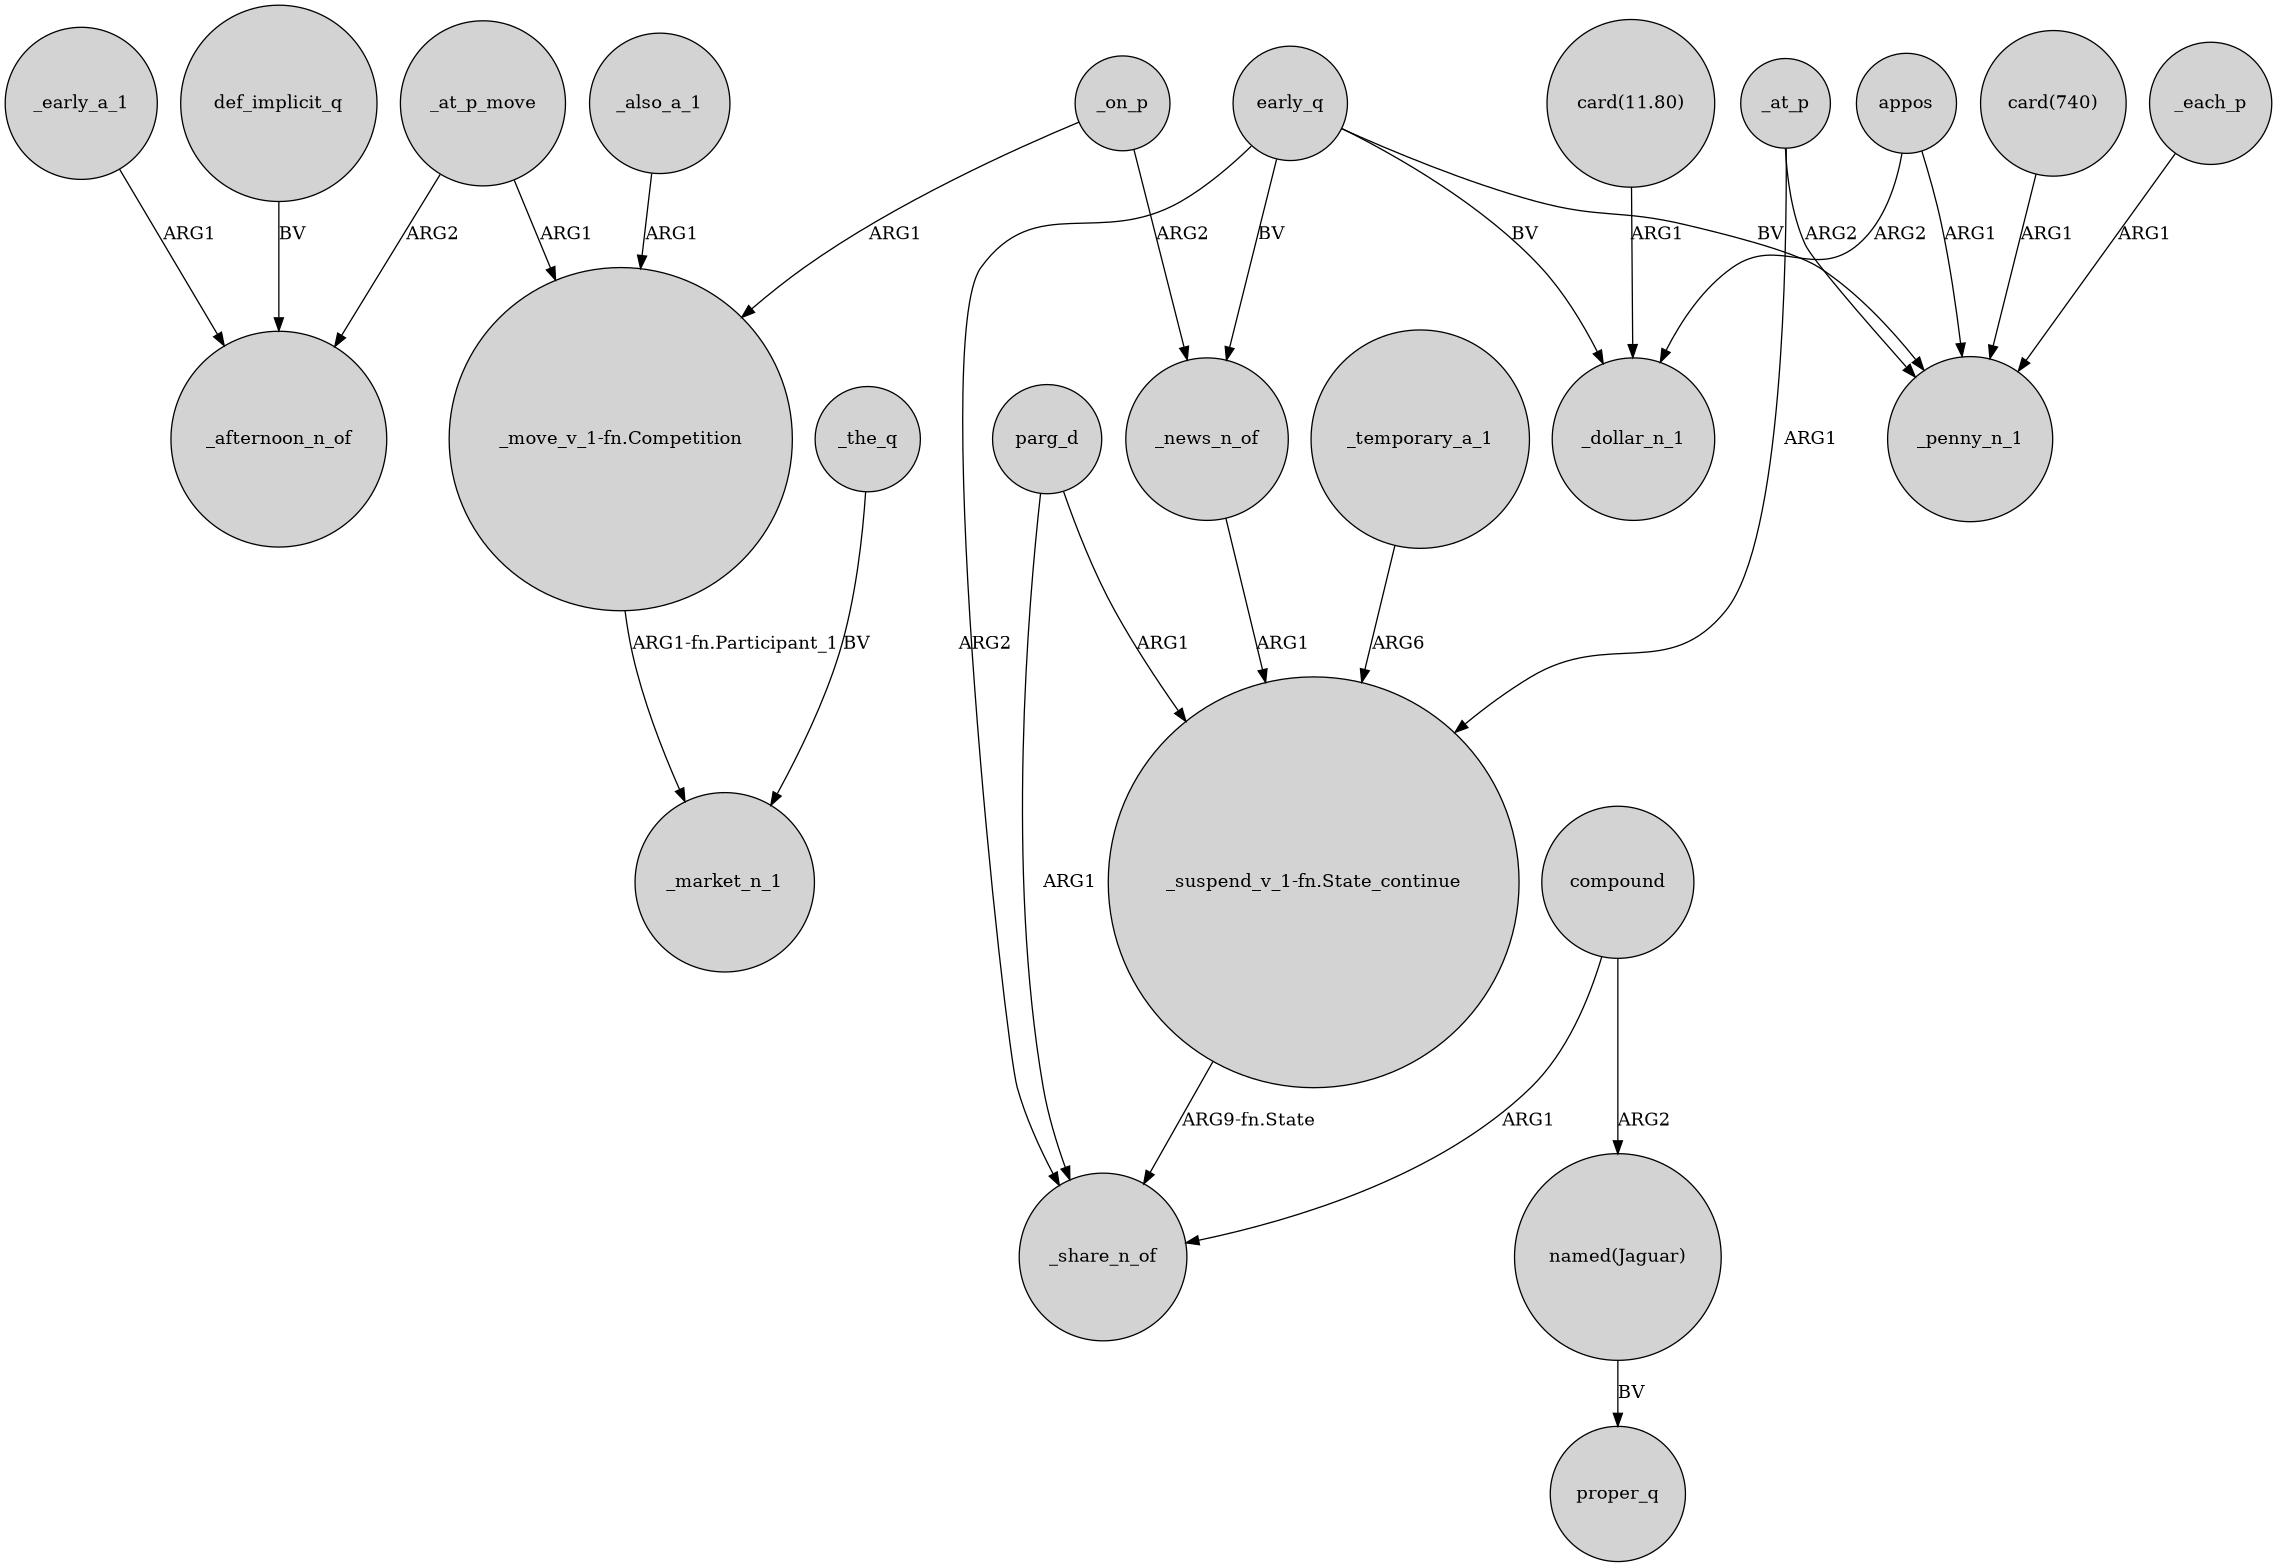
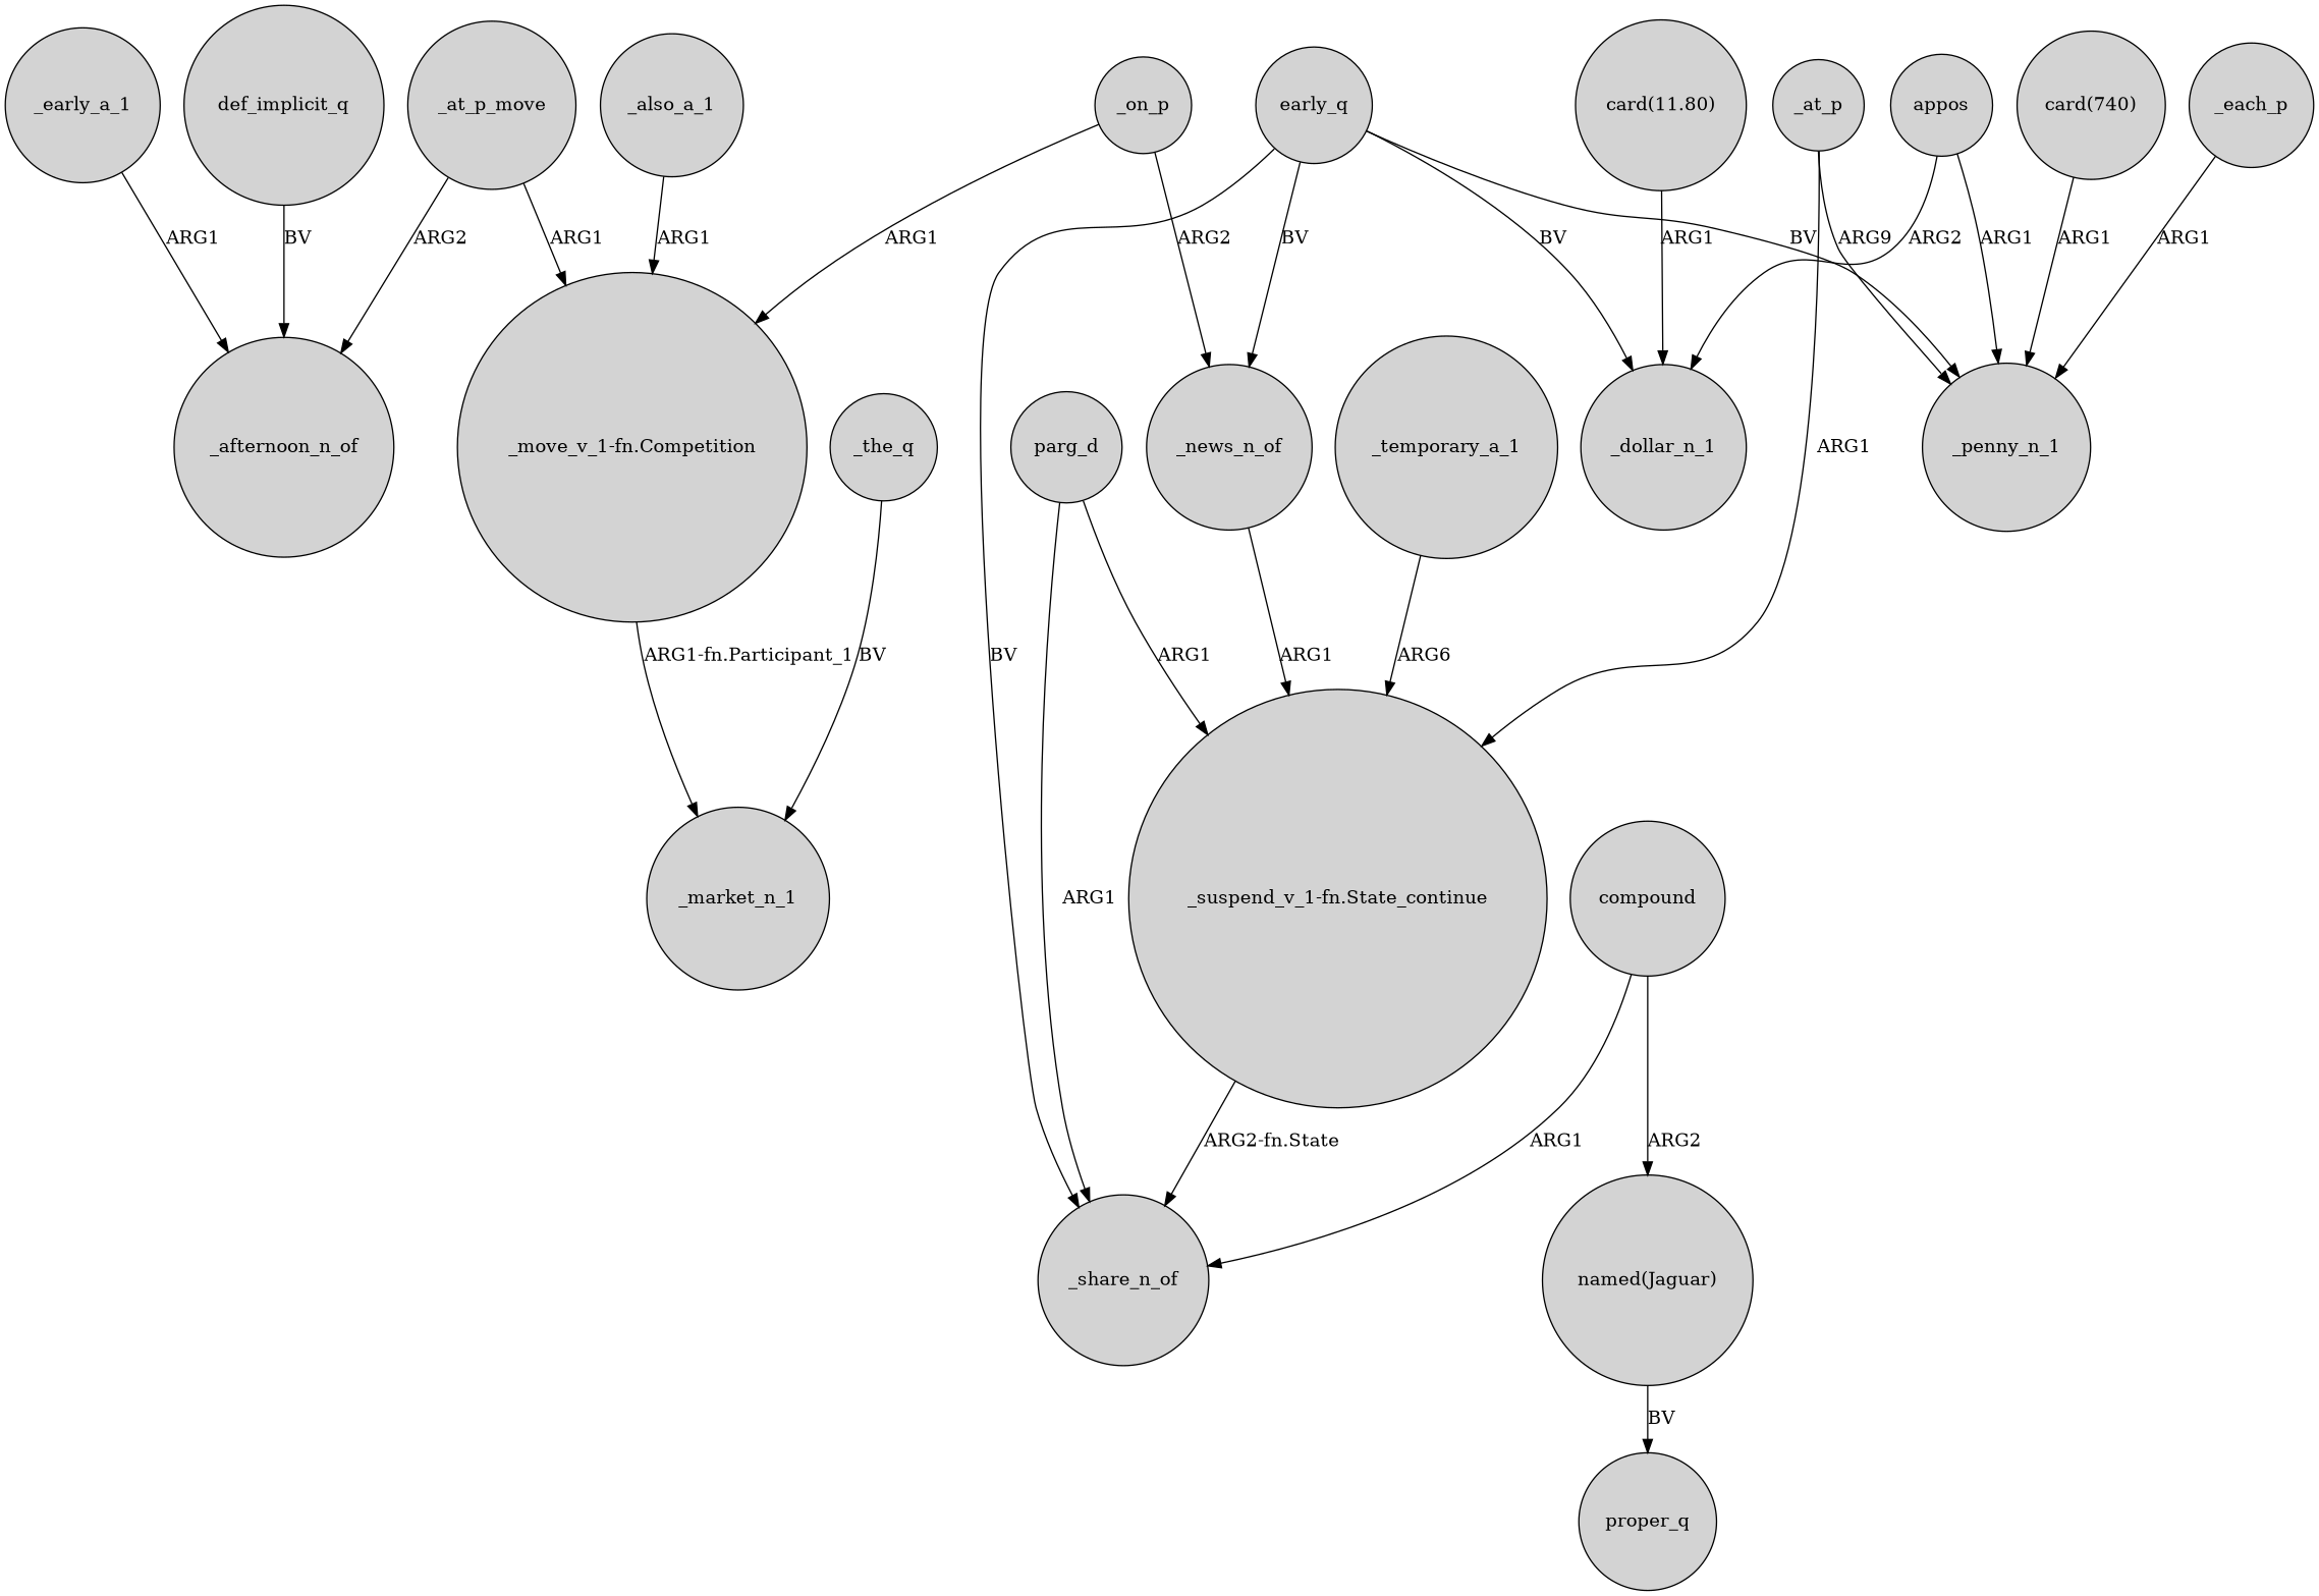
  digraph {
    node [shape=circle style=filled]
    _early_a_1
    _afternoon_n_of
    n3 [label=early_q]
    _news_n_of
    _share_n_of
    _dollar_n_1
    _penny_n_1
    "_suspend_v_1-fn.State_continue"
    compound
    "named(Jaguar)"
    proper_q
    "_move_v_1-fn.Competition"
    _market_n_1
    appos
    def_implicit_q
    _the_q
    n17 [label="card(740)"]
    parg_d
    n19 [label=_at_p_move]
    _on_p
    _temporary_a_1
    _also_a_1
    _each_p
    _at_p
    "card(11.80)"
    _early_a_1 -> _afternoon_n_of [label=ARG1]
    n3 -> _news_n_of [label=BV]
-   n3 -> _share_n_of [label=ARG2]
+   n3 -> _share_n_of [label=BV]
    n3 -> _dollar_n_1 [label=BV]
    n3 -> _penny_n_1 [label=BV]
    _news_n_of -> "_suspend_v_1-fn.State_continue" [label=ARG1]
-   "_suspend_v_1-fn.State_continue" -> _share_n_of [label="ARG9-fn.State"]
+   "_suspend_v_1-fn.State_continue" -> _share_n_of [label="ARG2-fn.State"]
    compound -> _share_n_of [label=ARG1]
    compound -> "named(Jaguar)" [label=ARG2]
    "named(Jaguar)" -> proper_q [label=BV]
    "_move_v_1-fn.Competition" -> _market_n_1 [label="ARG1-fn.Participant_1"]
    appos -> _dollar_n_1 [label=ARG2]
    appos -> _penny_n_1 [label=ARG1]
    def_implicit_q -> _afternoon_n_of [label=BV]
    _the_q -> _market_n_1 [label=BV]
    n17 -> _penny_n_1 [label=ARG1]
    parg_d -> _share_n_of [label=ARG1]
    parg_d -> "_suspend_v_1-fn.State_continue" [label=ARG1]
    n19 -> _afternoon_n_of [label=ARG2]
    n19 -> "_move_v_1-fn.Competition" [label=ARG1]
    _on_p -> _news_n_of [label=ARG2]
    _on_p -> "_move_v_1-fn.Competition" [label=ARG1]
    _temporary_a_1 -> "_suspend_v_1-fn.State_continue" [label=ARG6]
    _also_a_1 -> "_move_v_1-fn.Competition" [label=ARG1]
    _each_p -> _penny_n_1 [label=ARG1]
-   _at_p -> _penny_n_1 [label=ARG2]
+   _at_p -> _penny_n_1 [label=ARG9]
    _at_p -> "_suspend_v_1-fn.State_continue" [label=ARG1]
    "card(11.80)" -> _dollar_n_1 [label=ARG1]
  }
